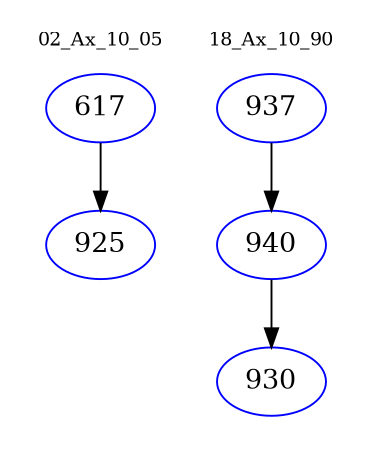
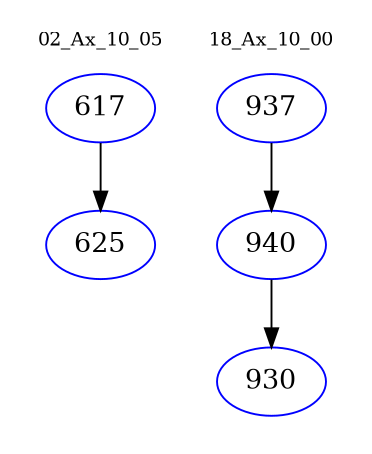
  digraph {
    node [color=blue]
    edge [color=black]
    n1 [label=617]
-   n2 [label=925]
+   n2 [label=625]
    n3 [label=937]
    n4 [label=930]
    n5 [label=940]
    subgraph cluster_1 {
      color=white
      fontsize=10
      label="02_Ax_10_05"
      n1
      n2
    }
    subgraph cluster_2 {
      color=white
      fontsize=10
-     label="18_Ax_10_90"
+     label="18_Ax_10_00"
      n3
      n4
      n5
    }
    n1 -> n2
    n3 -> n5
    n5 -> n4
  }
